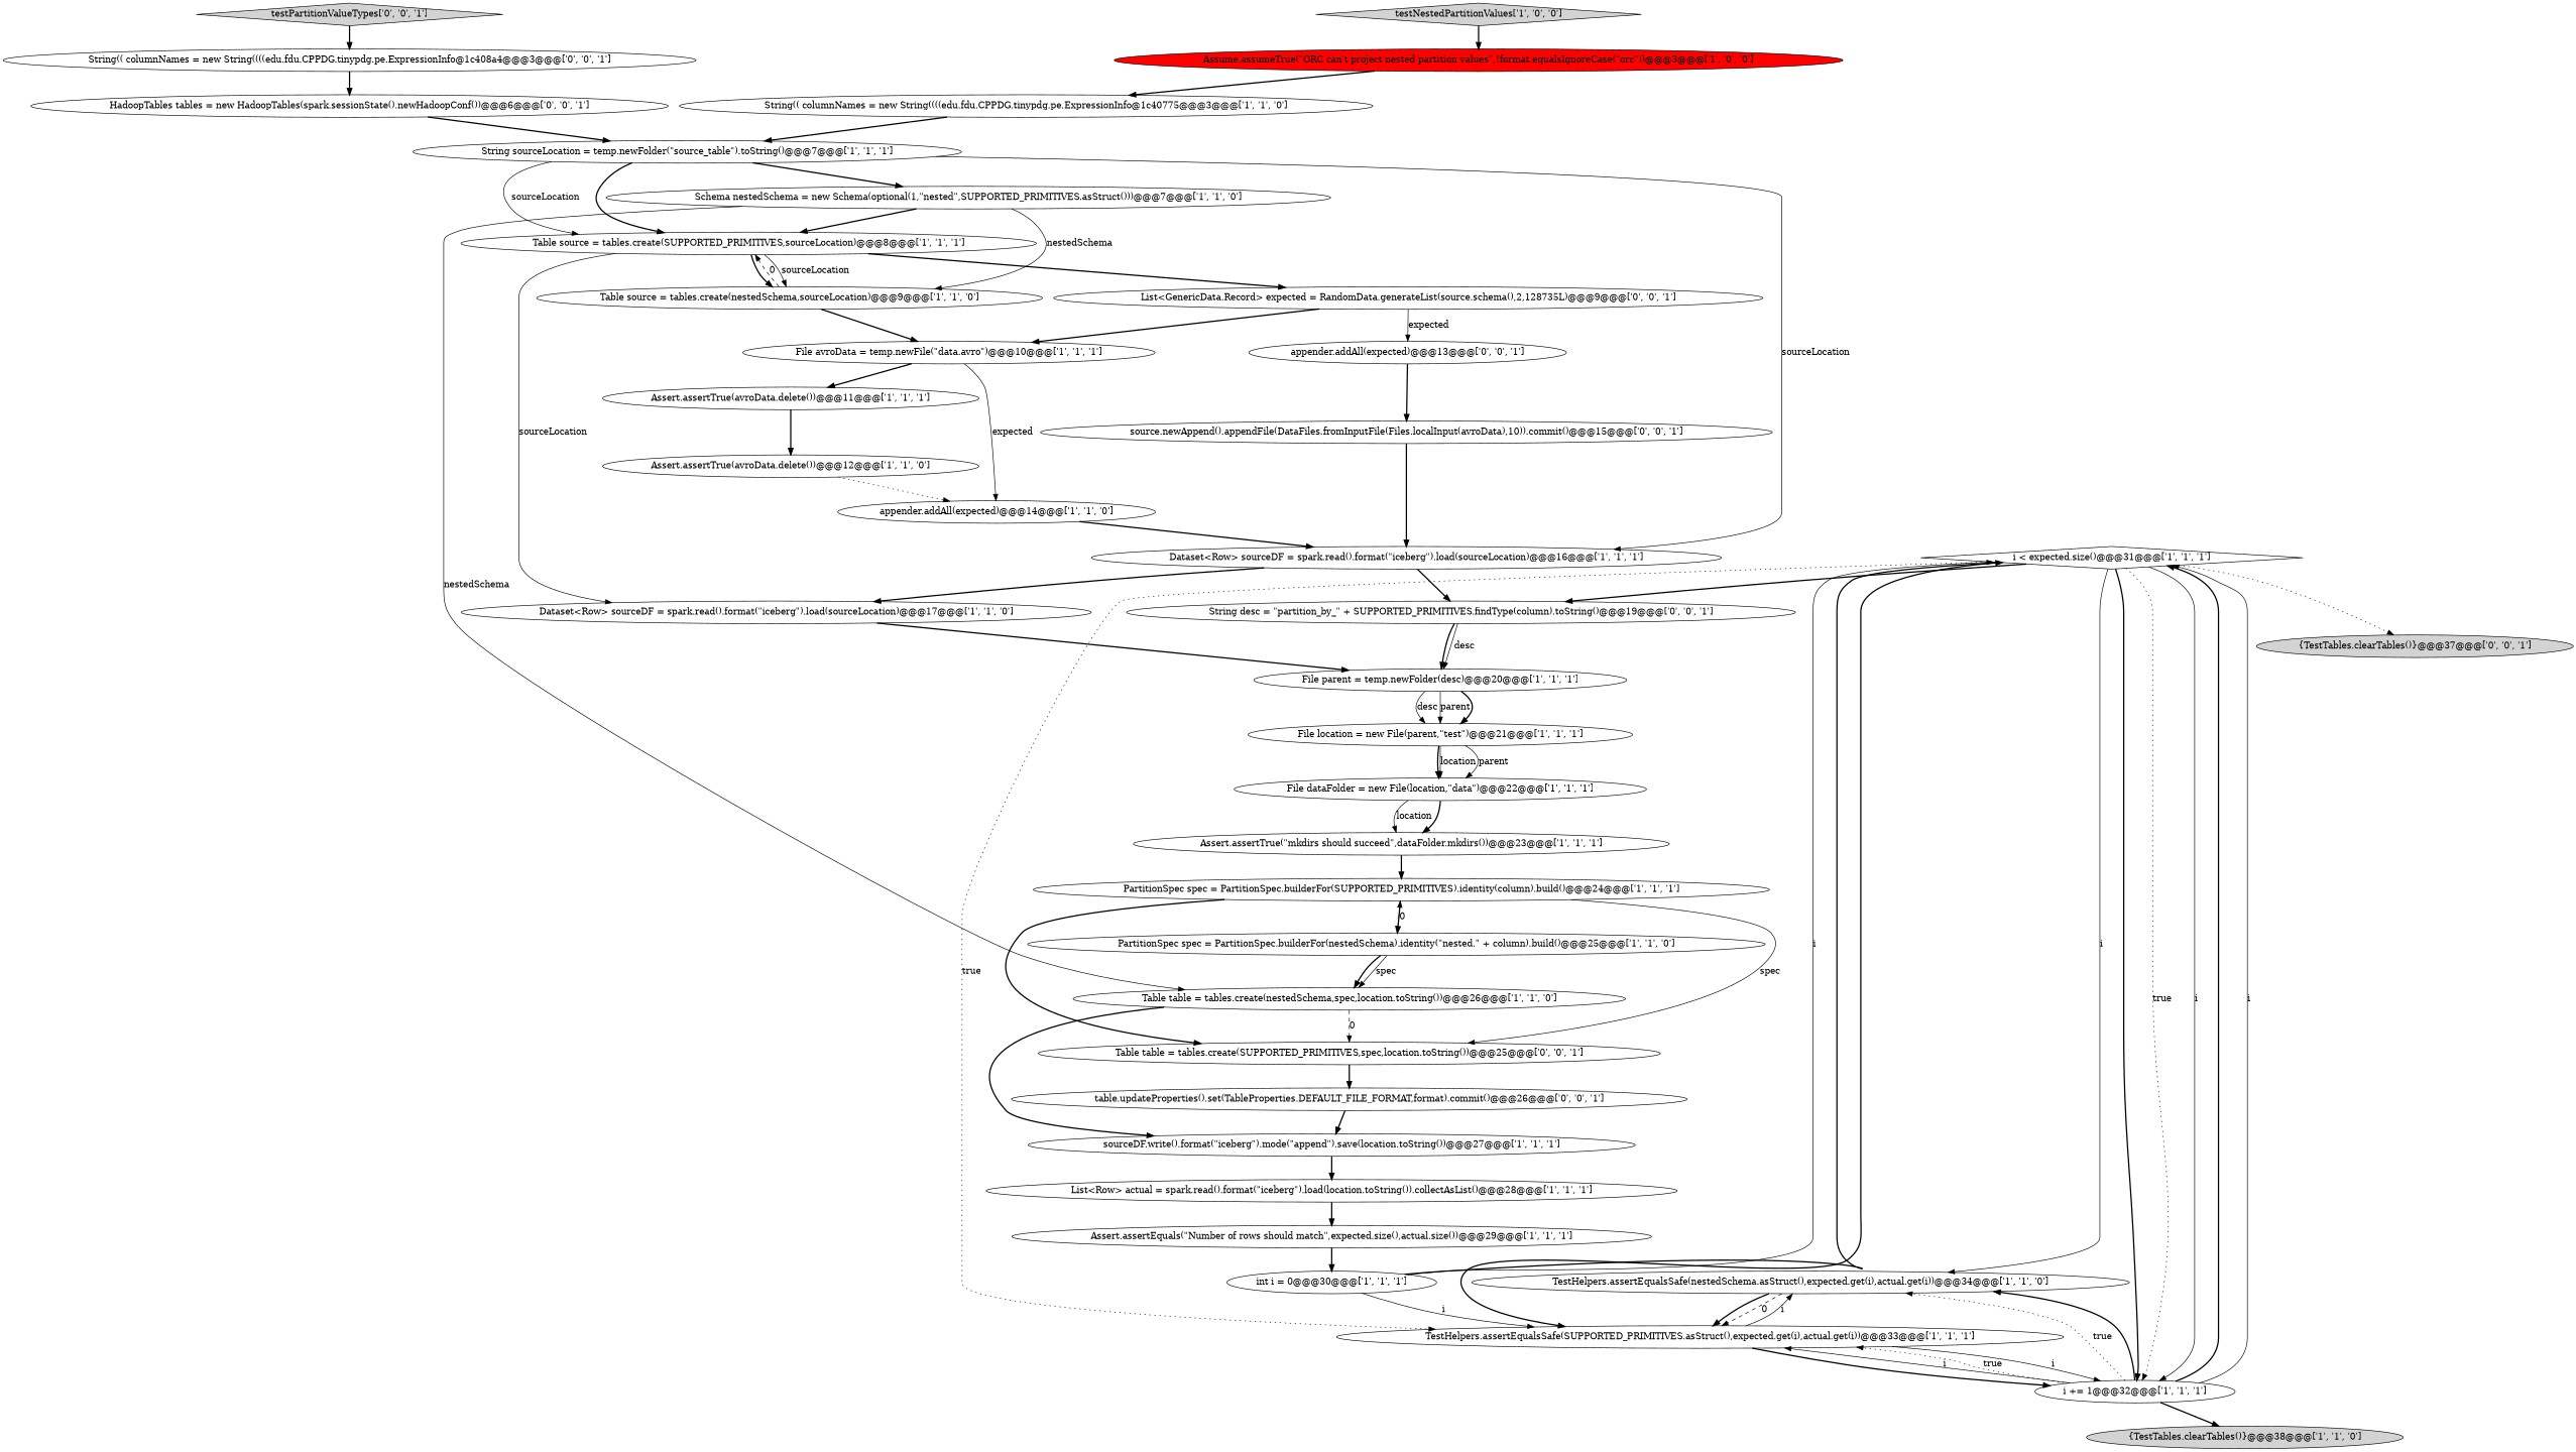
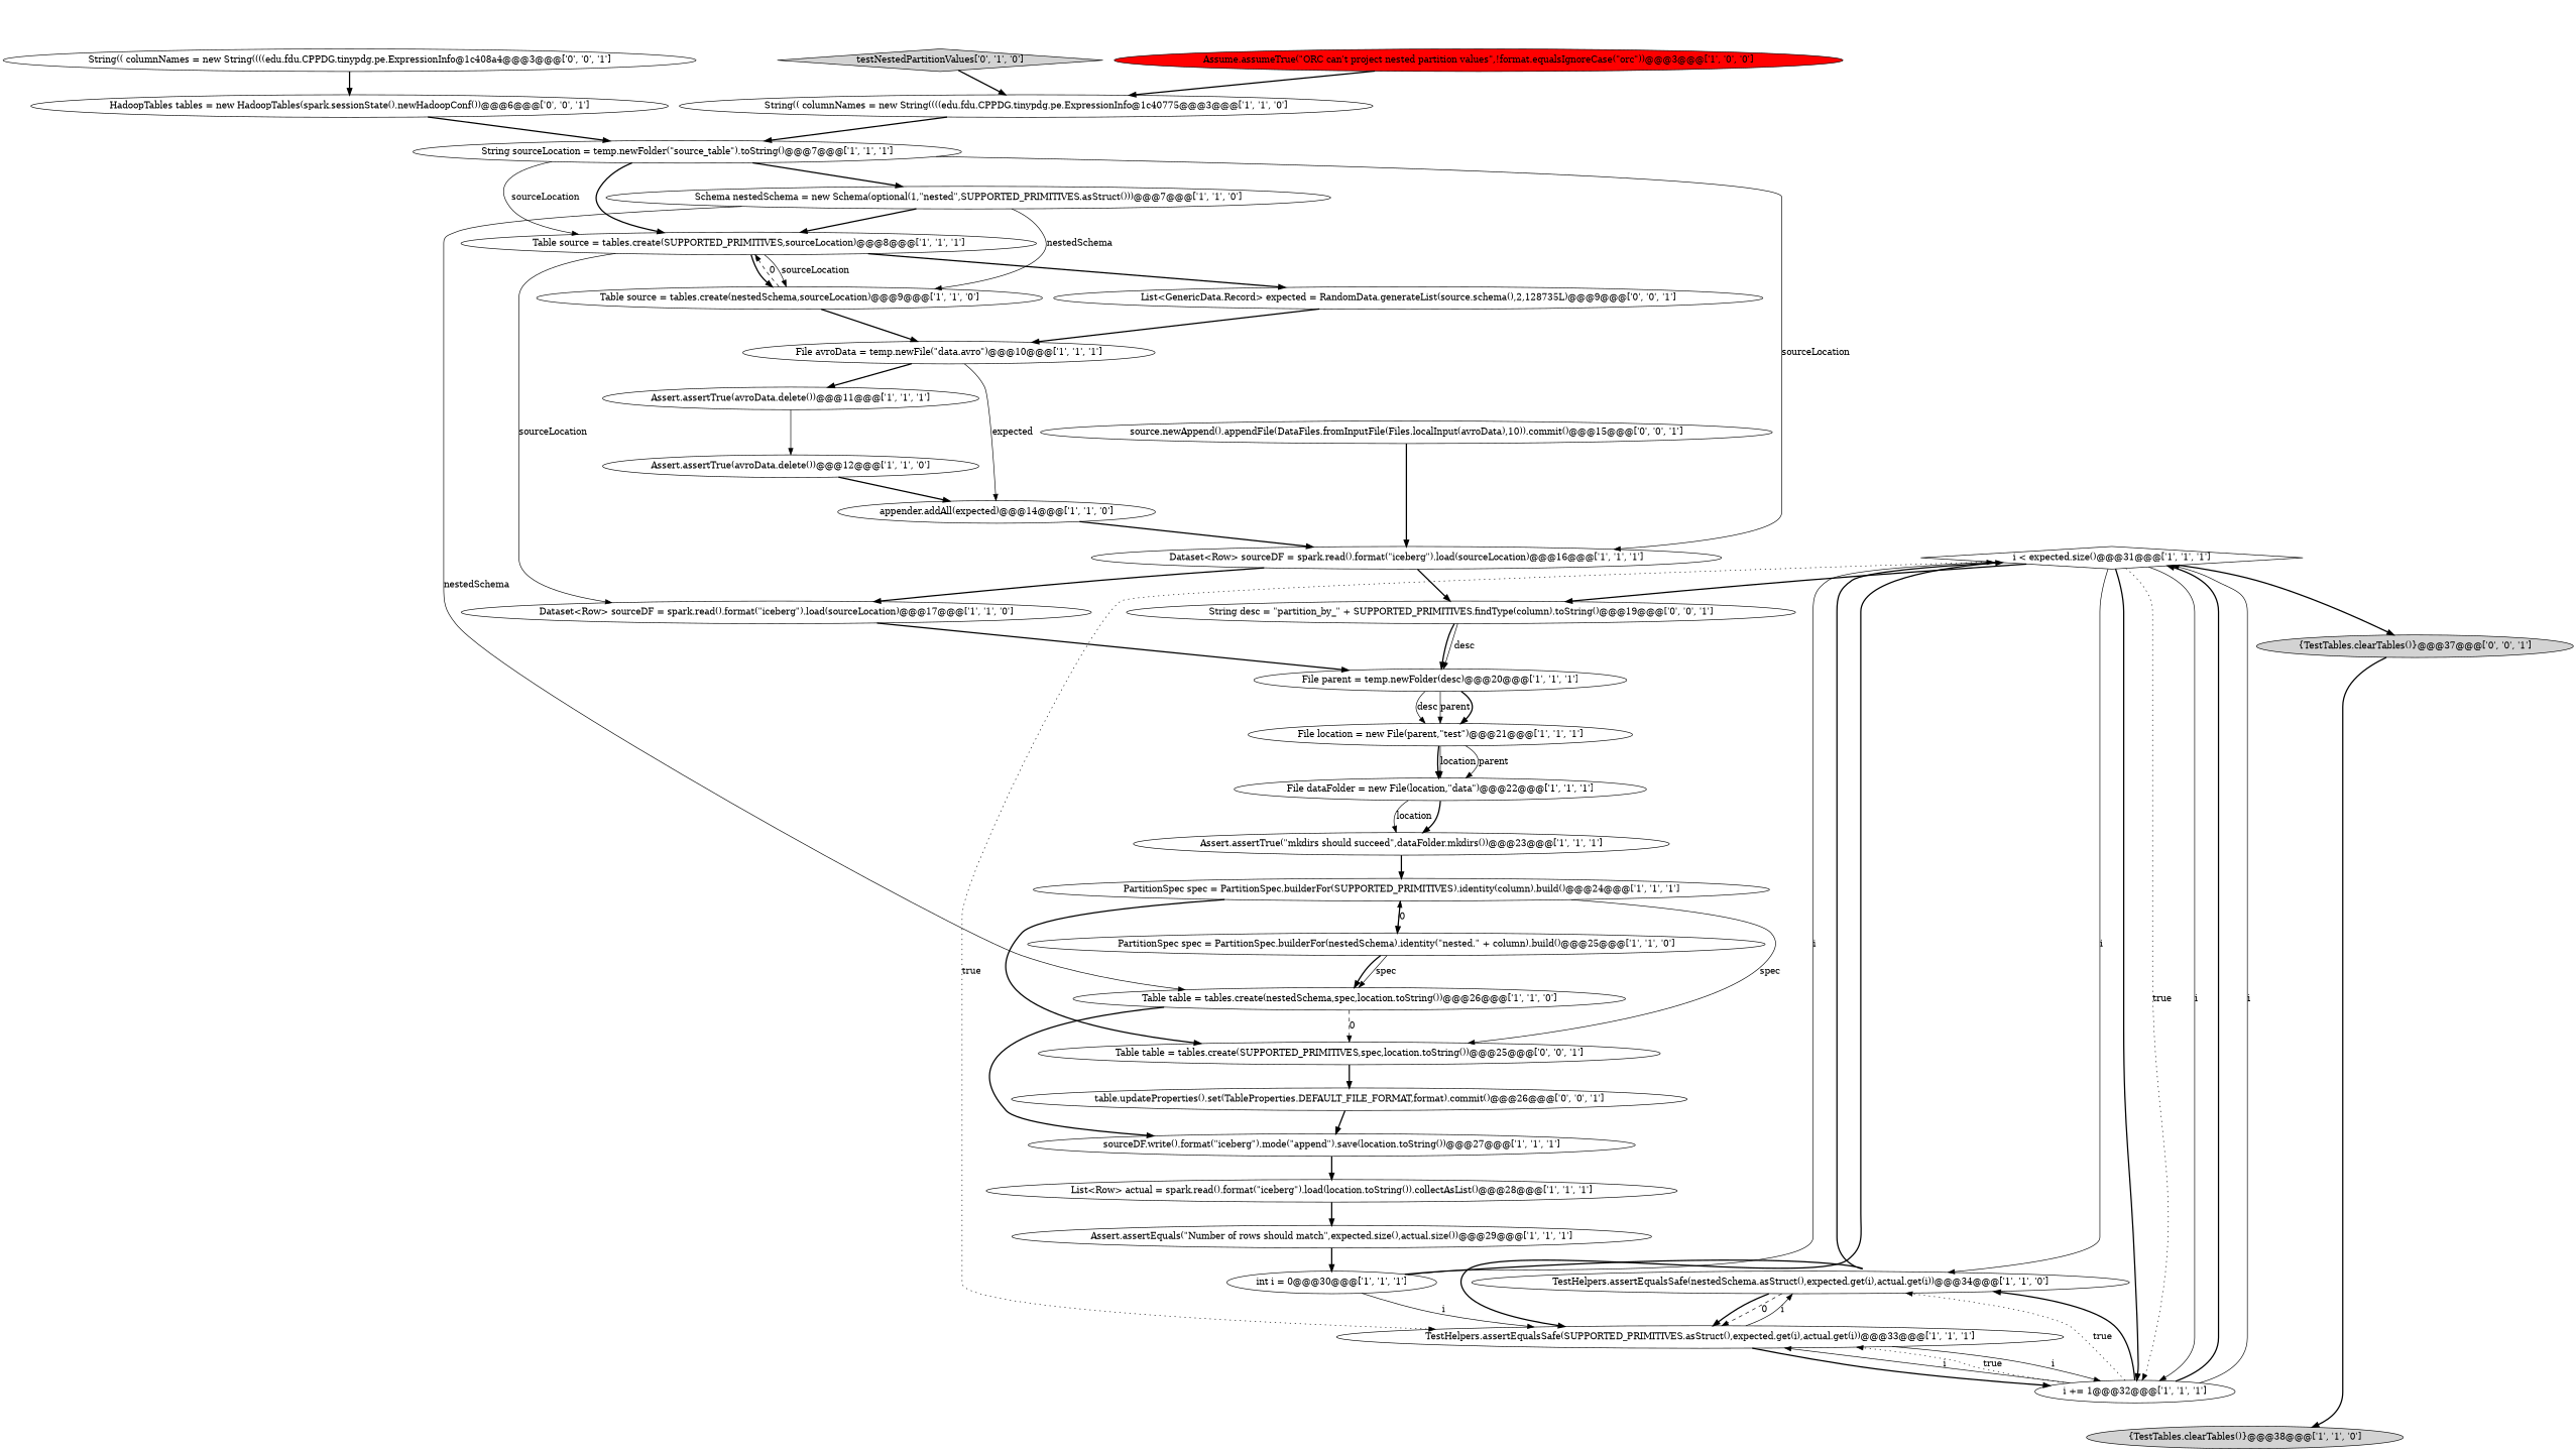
  digraph {
    node [fillcolor=white shape=ellipse style=filled]
    edge [style=bold]
    n1 [label="i < expected.size()@@@31@@@['1', '1', '1']" shape=diamond]
    n2 [label="TestHelpers.assertEqualsSafe(nestedSchema.asStruct(),expected.get(i),actual.get(i))@@@34@@@['1', '1', '0']"]
    n3 [fillcolor=lightgray label="{TestTables.clearTables()}@@@37@@@['0', '0', '1']"]
    n4 [label="TestHelpers.assertEqualsSafe(SUPPORTED_PRIMITIVES.asStruct(),expected.get(i),actual.get(i))@@@33@@@['1', '1', '1']"]
    n5 [label="i += 1@@@32@@@['1', '1', '1']"]
    n6 [label="String desc = \"partition_by_\" + SUPPORTED_PRIMITIVES.findType(column).toString()@@@19@@@['0', '0', '1']"]
    n7 [fillcolor=lightgray label="{TestTables.clearTables()}@@@38@@@['1', '1', '0']"]
    n8 [label="File parent = temp.newFolder(desc)@@@20@@@['1', '1', '1']"]
    n9 [label="Schema nestedSchema = new Schema(optional(1,\"nested\",SUPPORTED_PRIMITIVES.asStruct()))@@@7@@@['1', '1', '0']"]
    n10 [label="Table table = tables.create(nestedSchema,spec,location.toString())@@@26@@@['1', '1', '0']"]
    n11 [label="Table source = tables.create(nestedSchema,sourceLocation)@@@9@@@['1', '1', '0']"]
    n12 [label="Table source = tables.create(SUPPORTED_PRIMITIVES,sourceLocation)@@@8@@@['1', '1', '1']"]
    n13 [label="Table table = tables.create(SUPPORTED_PRIMITIVES,spec,location.toString())@@@25@@@['0', '0', '1']"]
    n14 [label="sourceDF.write().format(\"iceberg\").mode(\"append\").save(location.toString())@@@27@@@['1', '1', '1']"]
    n15 [label="File avroData = temp.newFile(\"data.avro\")@@@10@@@['1', '1', '1']"]
    n16 [label="Dataset<Row> sourceDF = spark.read().format(\"iceberg\").load(sourceLocation)@@@17@@@['1', '1', '0']"]
    n17 [label="List<GenericData.Record> expected = RandomData.generateList(source.schema(),2,128735L)@@@9@@@['0', '0', '1']"]
    n18 [label="table.updateProperties().set(TableProperties.DEFAULT_FILE_FORMAT,format).commit()@@@26@@@['0', '0', '1']"]
    n19 [label="List<Row> actual = spark.read().format(\"iceberg\").load(location.toString()).collectAsList()@@@28@@@['1', '1', '1']"]
    n20 [label="Assert.assertEquals(\"Number of rows should match\",expected.size(),actual.size())@@@29@@@['1', '1', '1']"]
    n21 [label="int i = 0@@@30@@@['1', '1', '1']"]
    n22 [label="HadoopTables tables = new HadoopTables(spark.sessionState().newHadoopConf())@@@6@@@['0', '0', '1']"]
    n23 [label="String sourceLocation = temp.newFolder(\"source_table\").toString()@@@7@@@['1', '1', '1']"]
    n24 [label="Dataset<Row> sourceDF = spark.read().format(\"iceberg\").load(sourceLocation)@@@16@@@['1', '1', '1']"]
    n25 [fillcolor=red label="Assume.assumeTrue(\"ORC can't project nested partition values\",!format.equalsIgnoreCase(\"orc\"))@@@3@@@['1', '0', '0']"]
    n26 [label="String(( columnNames = new String((((edu.fdu.CPPDG.tinypdg.pe.ExpressionInfo@1c40775@@@3@@@['1', '1', '0']"]
    n27 [label="File location = new File(parent,\"test\")@@@21@@@['1', '1', '1']"]
    n28 [label="File dataFolder = new File(location,\"data\")@@@22@@@['1', '1', '1']"]
    n29 [label="Assert.assertTrue(\"mkdirs should succeed\",dataFolder.mkdirs())@@@23@@@['1', '1', '1']"]
    n30 [label="PartitionSpec spec = PartitionSpec.builderFor(nestedSchema).identity(\"nested.\" + column).build()@@@25@@@['1', '1', '0']"]
    n31 [label="PartitionSpec spec = PartitionSpec.builderFor(SUPPORTED_PRIMITIVES).identity(column).build()@@@24@@@['1', '1', '1']"]
-   n32 [fillcolor=lightgray label="testNestedPartitionValues['1', '0', '0']" shape=diamond]
-   n33 [fillcolor=lightgray label="testPartitionValueTypes['0', '0', '1']" shape=diamond]
    n34 [label="String(( columnNames = new String((((edu.fdu.CPPDG.tinypdg.pe.ExpressionInfo@1c408a4@@@3@@@['0', '0', '1']"]
+   n35 [fillcolor=lightgray label="testNestedPartitionValues['0', '1', '0']" shape=diamond]
    n36 [label="source.newAppend().appendFile(DataFiles.fromInputFile(Files.localInput(avroData),10)).commit()@@@15@@@['0', '0', '1']"]
    n37 [label="appender.addAll(expected)@@@14@@@['1', '1', '0']"]
-   n38 [label="appender.addAll(expected)@@@13@@@['0', '0', '1']"]
    n39 [label="Assert.assertTrue(avroData.delete())@@@12@@@['1', '1', '0']"]
    n40 [label="Assert.assertTrue(avroData.delete())@@@11@@@['1', '1', '1']"]
    n1 -> n2 [label=i style=solid]
-   n1 -> n3 [style=dotted]
+   n1 -> n3
    n1 -> n4 [label=true style=dotted]
    n1 -> n4
    n1 -> n5
    n1 -> n5 [label=true style=dotted]
    n1 -> n5 [label=i style=solid]
    n1 -> n6
    n2 -> n4
    n2 -> n4 [label=0 style=dashed]
    n4 -> n2 [label=i style=solid]
    n4 -> n5 [label=i style=solid]
    n4 -> n5
    n5 -> n1
    n5 -> n1 [label=i style=solid]
    n5 -> n2 [label=true style=dotted]
    n5 -> n2
    n5 -> n4 [label=i style=solid]
    n5 -> n4 [label=true style=dotted]
-   n5 -> n7
+   n3 -> n7
    n6 -> n8
    n6 -> n8 [label=desc style=solid]
    n8 -> n27 [label=parent style=solid]
    n8 -> n27
    n8 -> n27 [label=desc style=solid]
    n9 -> n10 [label=nestedSchema style=solid]
    n9 -> n11 [label=nestedSchema style=solid]
    n9 -> n12
    n10 -> n13 [label=0 style=dashed]
    n10 -> n14
    n11 -> n12 [label=0 style=dashed]
    n11 -> n15
    n12 -> n11 [label=sourceLocation style=solid]
    n12 -> n11
    n12 -> n16 [label=sourceLocation style=solid]
    n12 -> n17
    n13 -> n18
    n14 -> n19
    n15 -> n37 [label=expected style=solid]
    n15 -> n40
    n16 -> n8
    n17 -> n15
-   n17 -> n38 [label=expected style=solid]
    n18 -> n14
    n19 -> n20
    n20 -> n21
    n21 -> n1 [label=i style=solid]
    n21 -> n1
    n21 -> n4 [label=i style=solid]
    n22 -> n23
    n23 -> n9
    n23 -> n12 [label=sourceLocation style=solid]
    n23 -> n12
    n23 -> n24 [label=sourceLocation style=solid]
    n24 -> n6
    n24 -> n16
    n25 -> n26
    n26 -> n23
    n27 -> n28 [label=location style=solid]
    n27 -> n28 [label=parent style=solid]
    n27 -> n28
    n28 -> n29
    n28 -> n29 [label=location style=solid]
    n29 -> n31
    n30 -> n10 [label=spec style=solid]
    n30 -> n10
    n30 -> n31 [label=0 style=dashed]
    n31 -> n13 [label=spec style=solid]
    n31 -> n13
    n31 -> n30
-   n32 -> n25
-   n33 -> n34
    n34 -> n22
+   n35 -> n26
    n36 -> n24
    n37 -> n24
-   n38 -> n36
-   n39 -> n37 [style=dotted]
-   n40 -> n39
+   n39 -> n37
+   n40 -> n39 [style=solid]
  }
